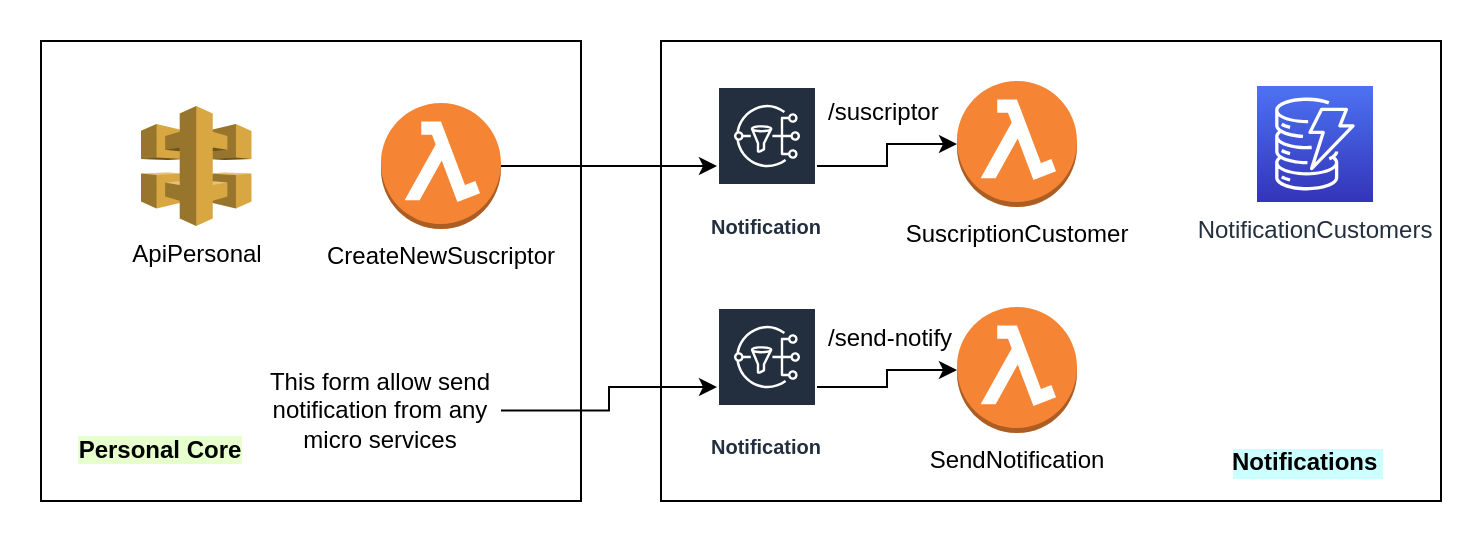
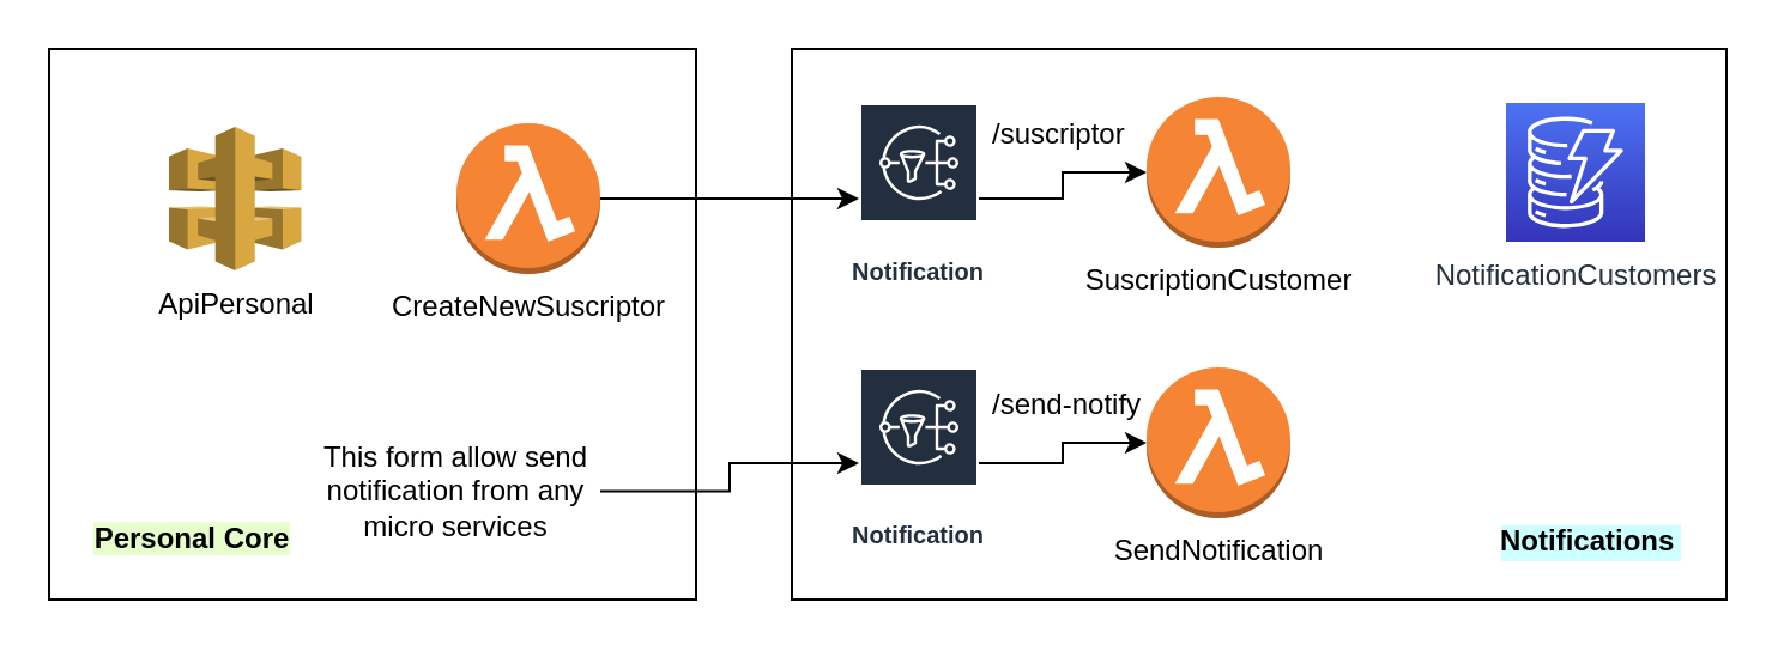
  <mxCell id="0" />
  <mxCell id="1" parent="0" />
  <mxCell id="2" value="" style="rounded=0;whiteSpace=wrap;html=1;" vertex="1" parent="1"><mxGeometry x="20" y="20" width="270" height="230" as="geometry" /></mxCell>
  <mxCell id="3" value="" style="rounded=0;whiteSpace=wrap;html=1;" vertex="1" parent="1"><mxGeometry x="330" y="20" width="390" height="230" as="geometry" /></mxCell>
  <mxCell id="4" value="NotificationCustomers" style="sketch=0;points=[[0,0,0],[0.25,0,0],[0.5,0,0],[0.75,0,0],[1,0,0],[0,1,0],[0.25,1,0],[0.5,1,0],[0.75,1,0],[1,1,0],[0,0.25,0],[0,0.5,0],[0,0.75,0],[1,0.25,0],[1,0.5,0],[1,0.75,0]];outlineConnect=0;fontColor=#232F3E;gradientColor=#4D72F3;gradientDirection=north;fillColor=#3334B9;strokeColor=#ffffff;dashed=0;verticalLabelPosition=bottom;verticalAlign=top;align=center;html=1;fontSize=12;fontStyle=0;aspect=fixed;shape=mxgraph.aws4.resourceIcon;resIcon=mxgraph.aws4.dynamodb;" vertex="1" parent="1"><mxGeometry x="628" y="42.5" width="58" height="58" as="geometry" /></mxCell>
  <mxCell id="5" value="" style="edgeStyle=orthogonalEdgeStyle;rounded=0;orthogonalLoop=1;jettySize=auto;html=1;" edge="1" parent="1" source="6" target="8"><mxGeometry relative="1" as="geometry" /></mxCell>
  <mxCell id="6" value="Notification" style="sketch=0;outlineConnect=0;fontColor=#232F3E;gradientColor=none;strokeColor=#ffffff;fillColor=#232F3E;dashed=0;verticalLabelPosition=middle;verticalAlign=bottom;align=center;html=1;whiteSpace=wrap;fontSize=10;fontStyle=1;spacing=3;shape=mxgraph.aws4.productIcon;prIcon=mxgraph.aws4.sns;" vertex="1" parent="1"><mxGeometry x="358" y="153" width="50" height="80" as="geometry" /></mxCell>
  <mxCell id="7" value="SuscriptionCustomer" style="outlineConnect=0;dashed=0;verticalLabelPosition=bottom;verticalAlign=top;align=center;html=1;shape=mxgraph.aws3.lambda_function;fillColor=#F58534;gradientColor=none;" vertex="1" parent="1"><mxGeometry x="478" y="40" width="60" height="63" as="geometry" /></mxCell>
  <mxCell id="8" value="SendNotification" style="outlineConnect=0;dashed=0;verticalLabelPosition=bottom;verticalAlign=top;align=center;html=1;shape=mxgraph.aws3.lambda_function;fillColor=#F58534;gradientColor=none;" vertex="1" parent="1"><mxGeometry x="478" y="153" width="60" height="63" as="geometry" /></mxCell>
  <mxCell id="9" value="" style="edgeStyle=orthogonalEdgeStyle;rounded=0;orthogonalLoop=1;jettySize=auto;html=1;" edge="1" parent="1" source="10" target="7"><mxGeometry relative="1" as="geometry" /></mxCell>
  <mxCell id="10" value="Notification" style="sketch=0;outlineConnect=0;fontColor=#232F3E;gradientColor=none;strokeColor=#ffffff;fillColor=#232F3E;dashed=0;verticalLabelPosition=middle;verticalAlign=bottom;align=center;html=1;whiteSpace=wrap;fontSize=10;fontStyle=1;spacing=3;shape=mxgraph.aws4.productIcon;prIcon=mxgraph.aws4.sns;" vertex="1" parent="1"><mxGeometry x="358" y="42.5" width="50" height="80" as="geometry" /></mxCell>
  <mxCell id="11" style="edgeStyle=orthogonalEdgeStyle;rounded=0;orthogonalLoop=1;jettySize=auto;html=1;" edge="1" parent="1" source="12" target="10"><mxGeometry relative="1" as="geometry" /></mxCell>
  <mxCell id="12" value="CreateNewSuscriptor" style="outlineConnect=0;dashed=0;verticalLabelPosition=bottom;verticalAlign=top;align=center;html=1;shape=mxgraph.aws3.lambda_function;fillColor=#F58534;gradientColor=none;" vertex="1" parent="1"><mxGeometry x="190" y="51" width="60" height="63" as="geometry" /></mxCell>
- <mxCell id="13" value="Notifications" style="text;strokeColor=none;fillColor=none;align=left;verticalAlign=middle;spacingLeft=4;spacingRight=4;overflow=hidden;points=[[0,0.5],[1,0.5]];portConstraint=eastwest;rotatable=0;fontStyle=1;rounded=0;labelBackgroundColor=#CCFFFF;" vertex="1" parent="1"><mxGeometry x="610" y="215" width="88" height="30" as="geometry" /></mxCell>
+ <mxCell id="13" value="Notifications" style="text;strokeColor=none;fillColor=none;align=left;verticalAlign=middle;spacingLeft=4;spacingRight=4;overflow=hidden;points=[[0,0.5],[1,0.5]];portConstraint=eastwest;rotatable=0;fontStyle=1;rounded=0;labelBackgroundColor=#CCFFFF;" vertex="1" parent="1"><mxGeometry x="620" y="210" width="88" height="30" as="geometry" /></mxCell>
  <mxCell id="14" value="ApiPersonal" style="outlineConnect=0;dashed=0;verticalLabelPosition=bottom;verticalAlign=top;align=center;html=1;shape=mxgraph.aws3.api_gateway;fillColor=#D9A741;gradientColor=none;rounded=0;" vertex="1" parent="1"><mxGeometry x="70" y="52.5" width="55.25" height="60" as="geometry" /></mxCell>
  <mxCell id="15" value="" style="edgeStyle=orthogonalEdgeStyle;rounded=0;orthogonalLoop=1;jettySize=auto;html=1;" edge="1" parent="1" source="16" target="6"><mxGeometry relative="1" as="geometry" /></mxCell>
  <mxCell id="16" value="This form allow send notification from any micro services" style="text;html=1;strokeColor=none;fillColor=none;align=center;verticalAlign=middle;whiteSpace=wrap;rounded=0;" vertex="1" parent="1"><mxGeometry x="130" y="169.5" width="120" height="70.5" as="geometry" /></mxCell>
  <mxCell id="17" value="&lt;b style=&quot;background-color: rgb(230, 255, 204);&quot;&gt;Personal Core&lt;/b&gt;" style="text;html=1;strokeColor=none;fillColor=none;align=center;verticalAlign=middle;whiteSpace=wrap;rounded=0;" vertex="1" parent="1"><mxGeometry x="30" y="210" width="100" height="30" as="geometry" /></mxCell>
  <mxCell id="18" value="/suscriptor" style="text;strokeColor=none;fillColor=none;align=left;verticalAlign=middle;spacingLeft=4;spacingRight=4;overflow=hidden;points=[[0,0.5],[1,0.5]];portConstraint=eastwest;rotatable=0;rounded=0;labelBackgroundColor=none;" vertex="1" parent="1"><mxGeometry x="408" y="40" width="80" height="30" as="geometry" /></mxCell>
  <mxCell id="19" value="/send-notify" style="text;strokeColor=none;fillColor=none;align=left;verticalAlign=middle;spacingLeft=4;spacingRight=4;overflow=hidden;points=[[0,0.5],[1,0.5]];portConstraint=eastwest;rotatable=0;rounded=0;labelBackgroundColor=none;" vertex="1" parent="1"><mxGeometry x="408" y="153" width="80" height="30" as="geometry" /></mxCell>
